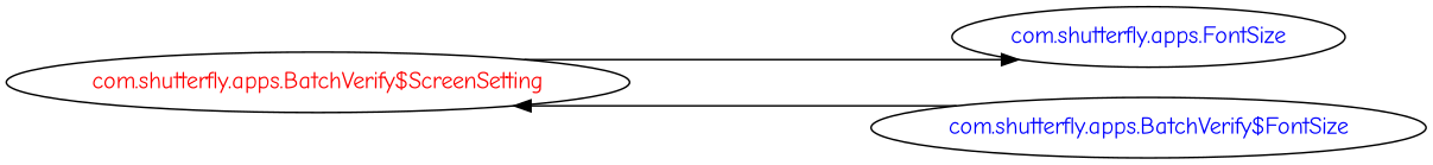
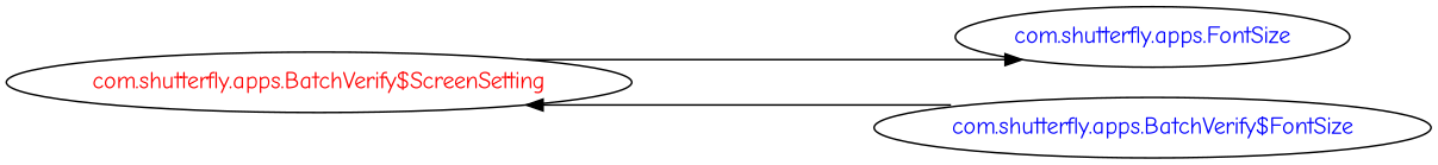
  digraph {
    concentrate=true
    fontname="Comic Neue"
    rankdir=LR
    ranksep=2.0
    splines=ortho
    node [fontcolor=blue fontname="Comic Neue"]
    edge [fontname="Comic Neue"]
    "com.shutterfly.apps.BatchVerify$ScreenSetting" [fontcolor=red]
    n2 [label="com.shutterfly.apps.FontSize"]
    "com.shutterfly.apps.BatchVerify$FontSize"
    "com.shutterfly.apps.BatchVerify$ScreenSetting" -> n2
-   "com.shutterfly.apps.BatchVerify$FontSize" -> "com.shutterfly.apps.BatchVerify$ScreenSetting"
+   "com.shutterfly.apps.BatchVerify$ScreenSetting" -> "com.shutterfly.apps.BatchVerify$FontSize"
  }
